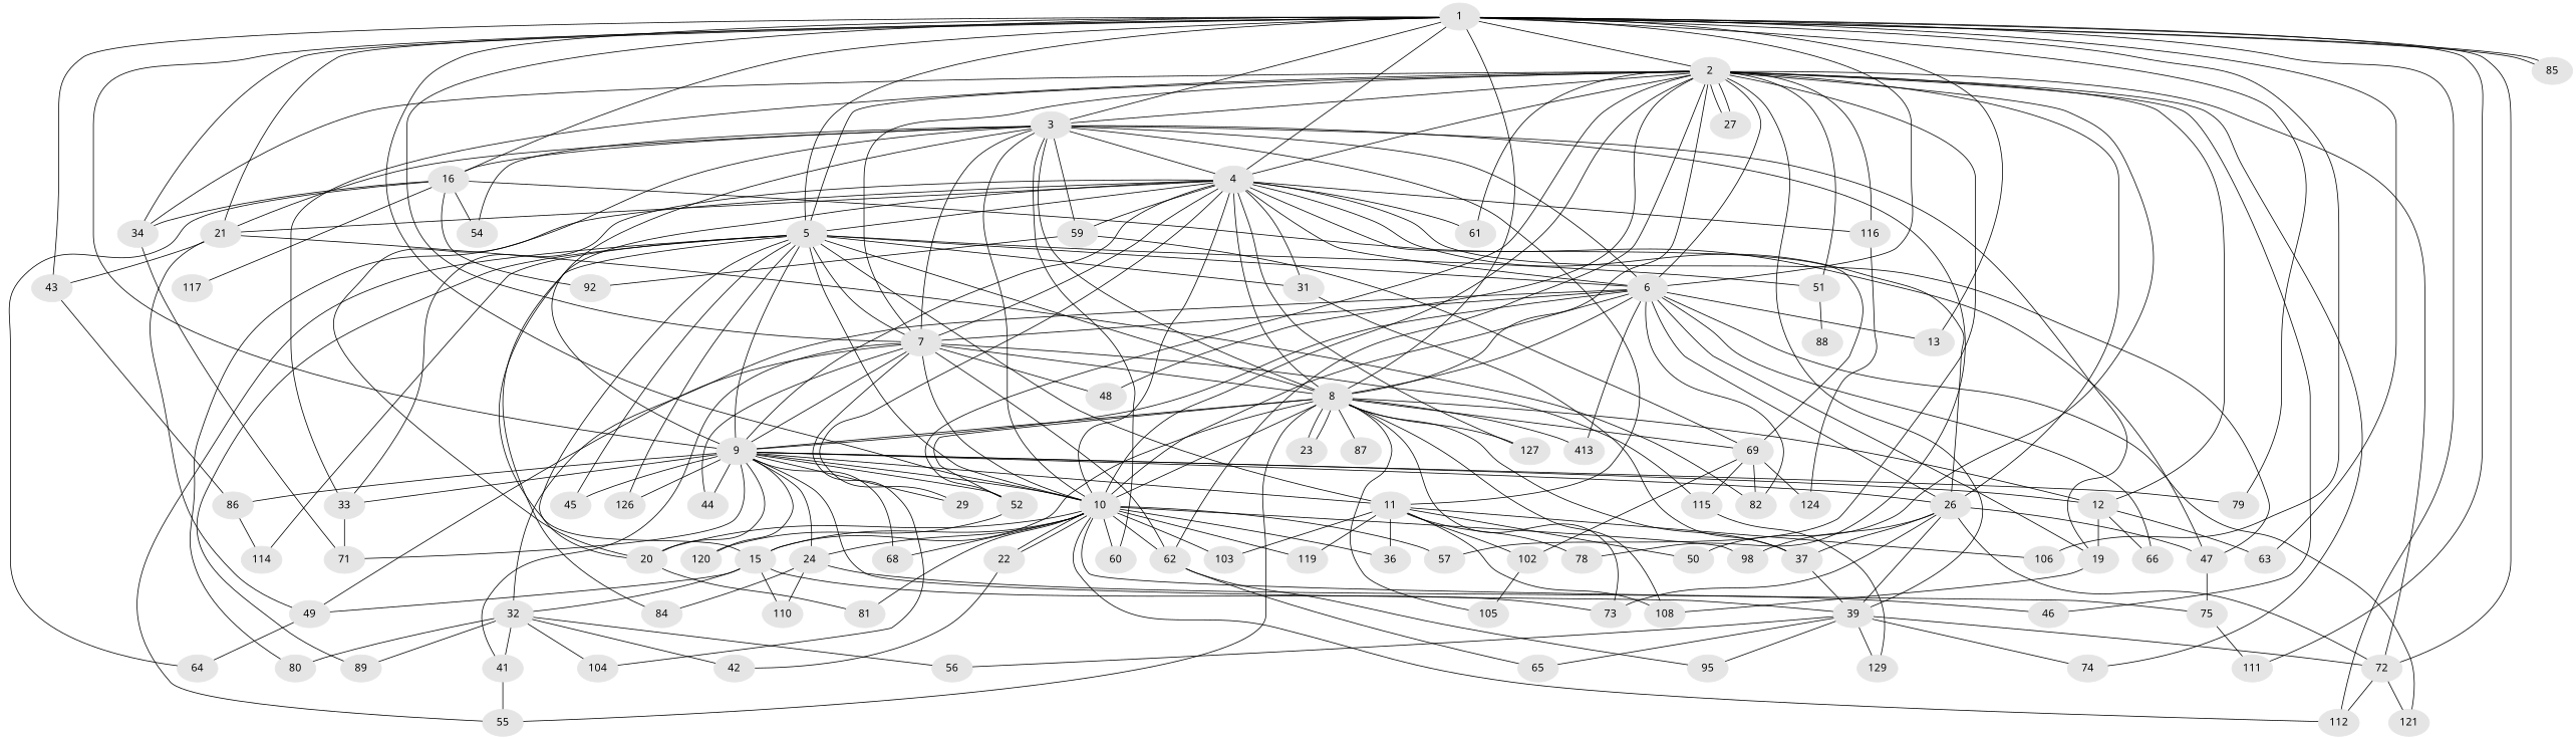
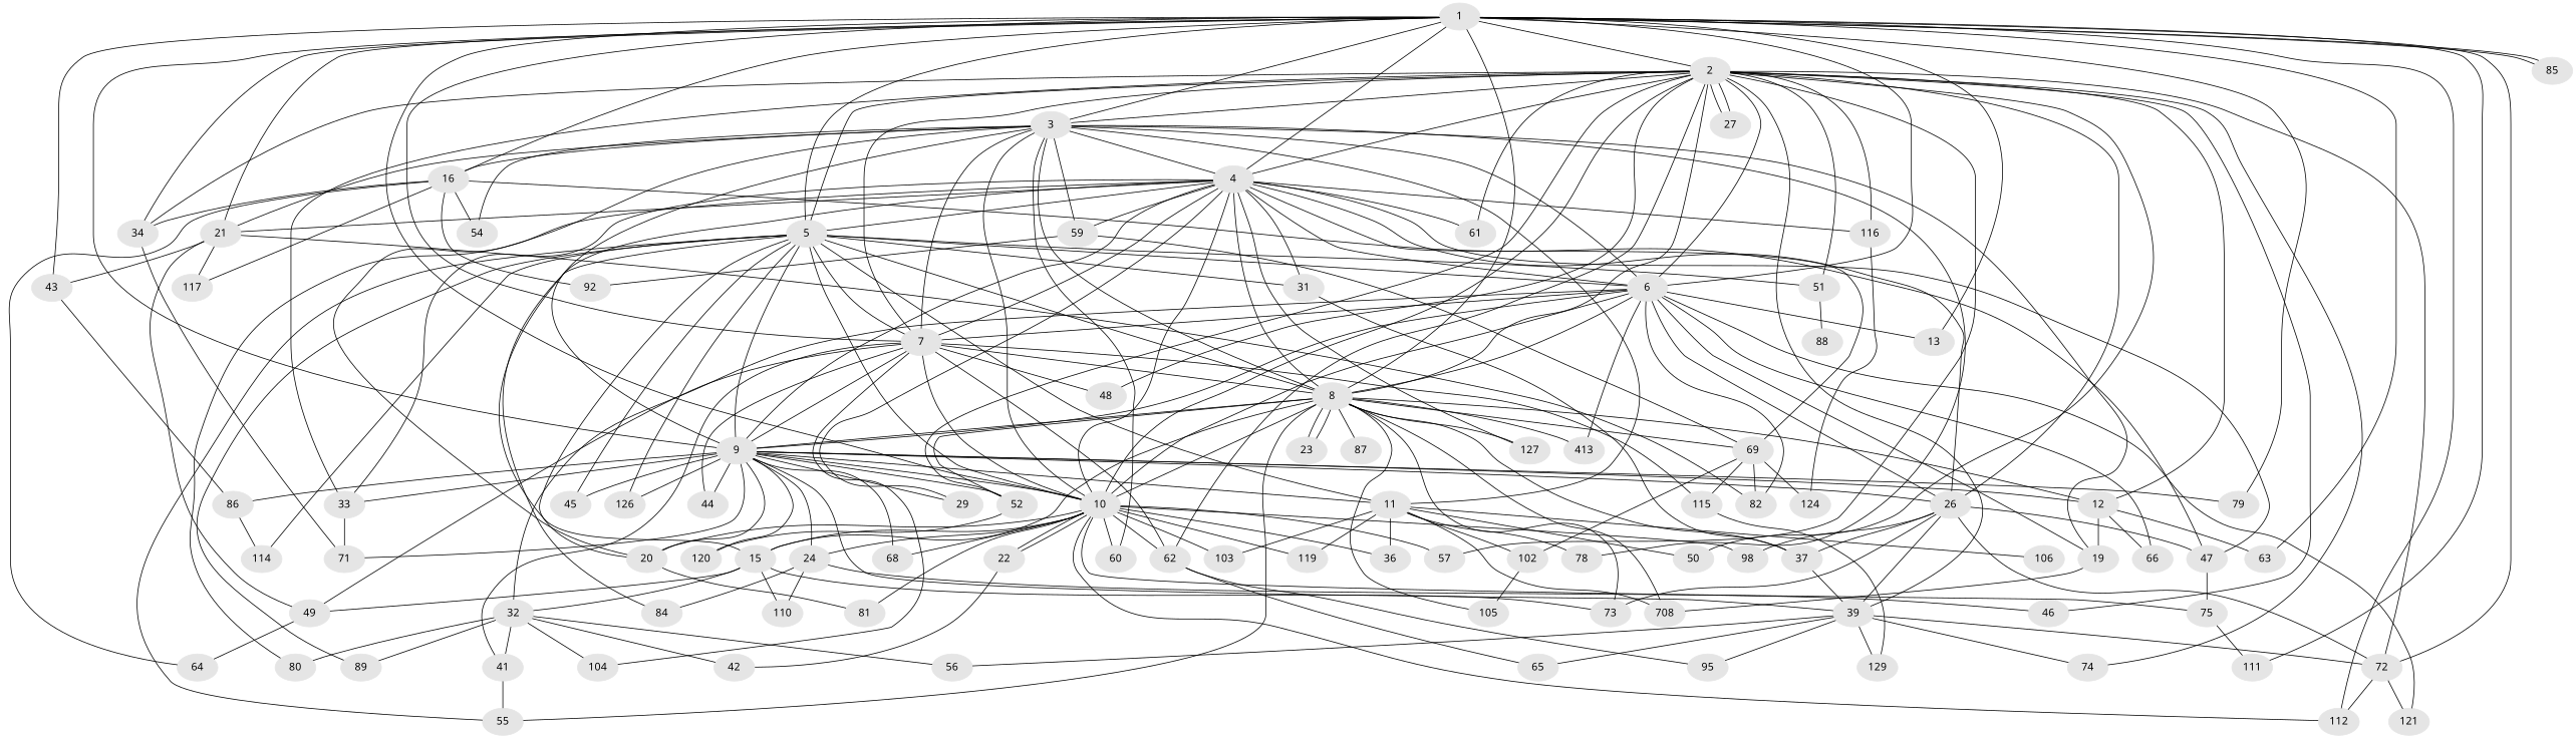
  graph {
    fontname="Noto Sans"
    node [color=gray90 fontname="Noto Sans" style=filled]
    edge [fontname="Noto Sans"]
    1 [super="+100"]
    2 [super="+30"]
    3 [super="+53"]
    4 [super="+18"]
    5 [super="+90"]
    6 [super="+130"]
    7 [super="+99"]
    8 [super="+109"]
    9 [super="+14"]
    10 [super="+58"]
    13
    16 [super="+40"]
    21 [super="+38"]
    34
    43
    63
    72 [super="+93"]
    79
    85
    106
    111
    112
    12 [super="+107"]
    n24 [label=27]
    26 [super="+27"]
    33 [super="+118"]
    39 [super="+70"]
    46
    48
    50
    51
    52 [super="+67"]
    57
    61
    62 [super="+91"]
    74
    116
    11 [super="+35"]
    19 [super="+77"]
    20 [super="+25"]
    54
    59
    60
    78
    15 [super="+28"]
    29
    31
    47 [super="+97"]
    69 [super="+83"]
    80
    127
    45
    55
    84
    89
    114
    126
    32 [super="+76"]
    66
    82 [super="+94"]
    n61 [label=413]
    121
    41
    44 [super="+125"]
    49 [super="+128"]
    104
    115
    23
    37 [super="+101"]
    73 [super="+96"]
    87
    105
-   108 [super="+123"]
+   108 [super="+123" label=708]
    24
    68
    71 [super="+122"]
    86
    120
    22
    36
    75
    81
    98
    103
    119
    64
    92
    117
    56
    65
    95
    129
    88
    124
    102
    110
    42
    1 -- 2
    1 -- 3 [weight=2]
    1 -- 4
    1 -- 5
    1 -- 6
    1 -- 7
    1 -- 8
    1 -- 9
    1 -- 10
    1 -- 13
    1 -- 16
    1 -- 21
    1 -- 34
    1 -- 43
    1 -- 63
    1 -- 72
    1 -- 79
    1 -- 85
    1 -- 85
-   1 -- 106
    1 -- 111
    1 -- 112
    2 -- 3
    2 -- 4
    2 -- 5
    2 -- 6
    2 -- 7
    2 -- 8
    2 -- 10
    2 -- 34
    2 -- 72
    2 -- 12
    2 -- n24
    2 -- n24
    2 -- 26
    2 -- 33
    2 -- 39
    2 -- 46
    2 -- 48
    2 -- 50
    2 -- 51
    2 -- 52
    2 -- 57
    2 -- 61
    2 -- 62
    2 -- 74
    2 -- 116
    3 -- 4
    3 -- 6
    3 -- 7
    3 -- 8
    3 -- 9
    3 -- 10
    3 -- 16
    3 -- 21
    3 -- 11
    3 -- 19
    3 -- 20
    3 -- 54
    3 -- 59
    3 -- 60
    3 -- 78
    4 -- 5
    4 -- 6 [weight=2]
    4 -- 7
    4 -- 8 [weight=2]
    4 -- 9
    4 -- 10
    4 -- 21
    4 -- 26
    4 -- 33
    4 -- 61
    4 -- 116
    4 -- 59
    4 -- 15
    4 -- 29
    4 -- 31
    4 -- 47
    4 -- 69
    4 -- 80
    4 -- 127
    5 -- 6
    5 -- 7
    5 -- 8
    5 -- 9
    5 -- 10
    5 -- 51
    5 -- 11
    5 -- 20
    5 -- 31
    5 -- 45
    5 -- 55
    5 -- 84
    5 -- 89
    5 -- 114
    5 -- 126
    6 -- 7
    6 -- 8
    6 -- 9
    6 -- 10
    6 -- 13
    6 -- 26
    6 -- 19
    6 -- 32 [weight=2]
    6 -- 66
    6 -- 82
    6 -- n61
    6 -- 121
    7 -- 8 [weight=2]
    7 -- 9
    7 -- 10
    7 -- 48
    7 -- 62
    7 -- 41
    7 -- 44
    7 -- 49
    7 -- 104
    7 -- 115
    8 -- 9 [weight=2]
    8 -- 10
    8 -- 12
    8 -- 52
    8 -- 15
    8 -- 69
    8 -- 127
    8 -- 55
    8 -- n61
    8 -- 23
    8 -- 23
    8 -- 37
    8 -- 73
    8 -- 87
    8 -- 105
    8 -- 108
    9 -- 10
    9 -- 79
    9 -- 12
    9 -- 26
    9 -- 33
    9 -- 39
    9 -- 52
    9 -- 11
    9 -- 20
    9 -- 29
    9 -- 45
    9 -- 126
    9 -- 44 [weight=2]
    9 -- 24
    9 -- 68
    9 -- 71
    9 -- 86
    9 -- 120
    10 -- 112
    10 -- 57
    10 -- 62
    10 -- 20
    10 -- 60
    10 -- 15
    10 -- 24
    10 -- 68
    10 -- 22
    10 -- 22
    10 -- 36
    10 -- 75
    10 -- 81
    10 -- 98
    10 -- 103
    10 -- 119
    16 -- 34
    16 -- 54
    16 -- 47
    16 -- 64
    16 -- 92
    16 -- 117
    21 -- 43
    21 -- 82
    21 -- 49
+   21 -- 117
    34 -- 71
    43 -- 86
    72 -- 112
    72 -- 121
    12 -- 63
    12 -- 19
    12 -- 66
    26 -- 72
    26 -- 39
    26 -- 47
    26 -- 37
    26 -- 73
    26 -- 98
    33 -- 71
    39 -- 72
    39 -- 74
    39 -- 56
    39 -- 65
    39 -- 95
    39 -- 129
    51 -- 88
    52 -- 120
    62 -- 65
    62 -- 95
    116 -- 124
    11 -- 106
    11 -- 50
    11 -- 78
    11 -- 108
    11 -- 36
    11 -- 103
    11 -- 119
    11 -- 102
    19 -- 108
    20 -- 81
    59 -- 69
    59 -- 92
    15 -- 32
    15 -- 49
    15 -- 73
    15 -- 110
    31 -- 37
    47 -- 75
    69 -- 82
    69 -- 115
    69 -- 124
    69 -- 102
    32 -- 80
    32 -- 89
    32 -- 41
    32 -- 104
    32 -- 56
    32 -- 42
    41 -- 55
    49 -- 64
    115 -- 129
    37 -- 39
    24 -- 46
    24 -- 84
    24 -- 110
    86 -- 114
    22 -- 42
    75 -- 111
    102 -- 105
  }
